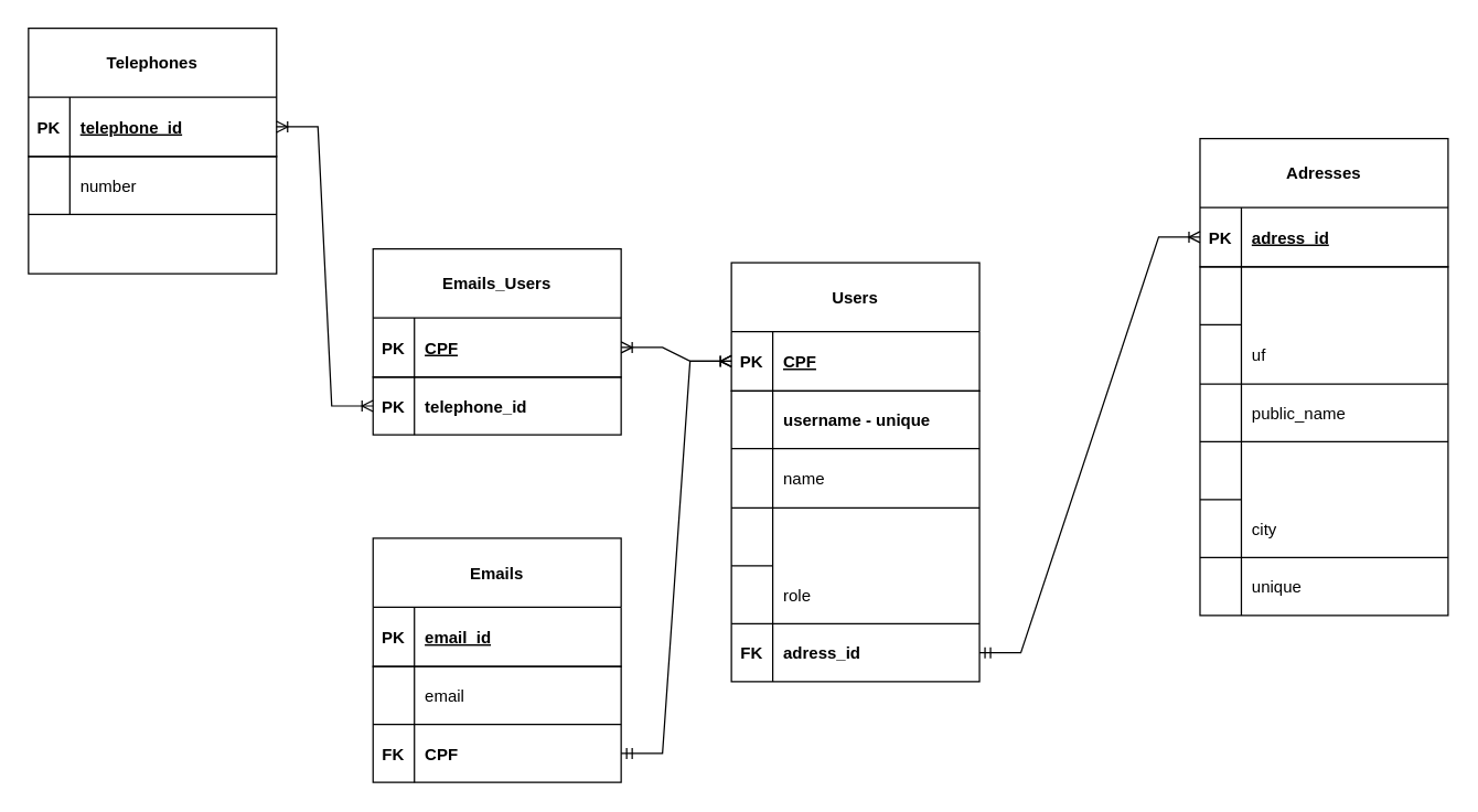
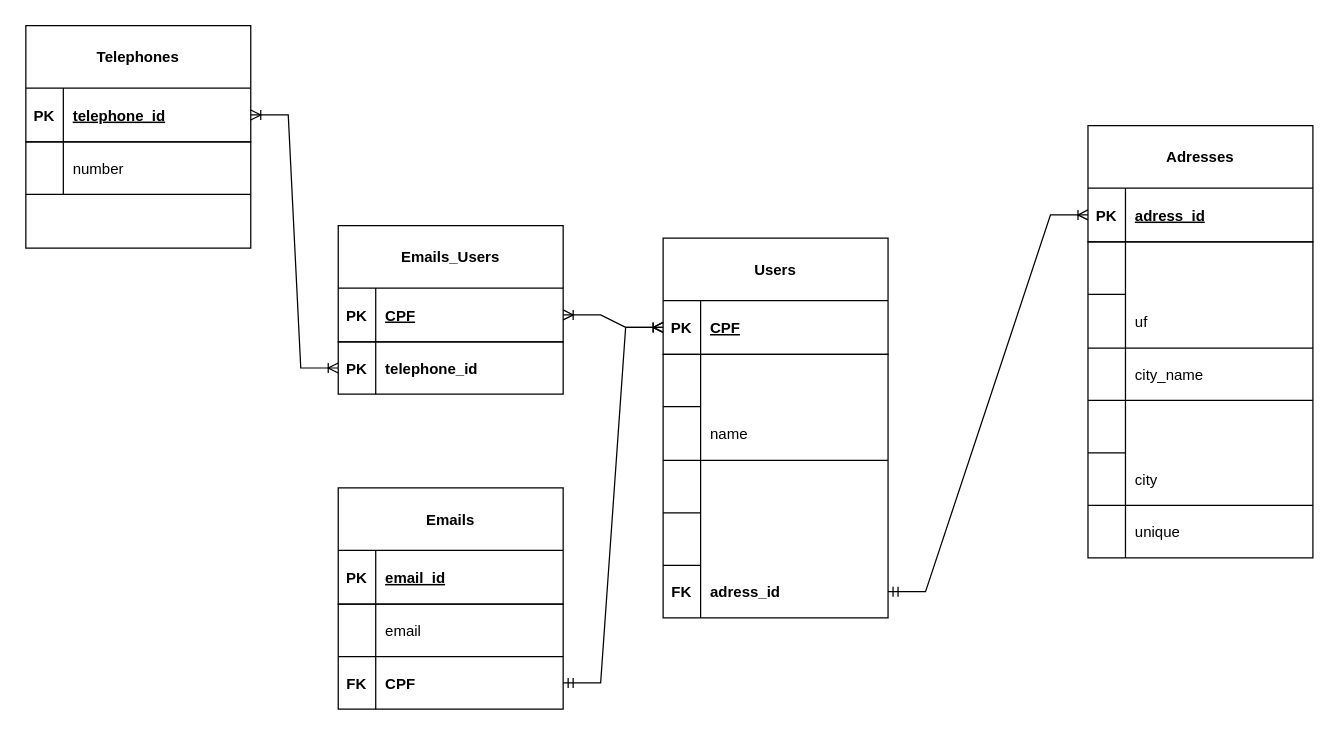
  <mxCell id="0" />
  <mxCell id="1" parent="0" />
  <mxCell id="2" value="Users" style="shape=table;startSize=50;container=2;collapsible=1;childLayout=tableLayout;fixedRows=10;rowLines=1;fontStyle=1;align=center;resizeLast=1;resizeLastRow=0;noLabel=0;" vertex="1" parent="1"><mxGeometry x="530" y="190" width="180" height="304" as="geometry"><mxRectangle x="310" y="470" width="80" height="30" as="alternateBounds" /></mxGeometry></mxCell>
  <mxCell id="3" value="" style="shape=partialRectangle;collapsible=0;dropTarget=0;pointerEvents=0;fillColor=none;top=0;left=0;bottom=1;right=0;points=[[0,0.5],[1,0.5]];portConstraint=eastwest;" vertex="1" parent="2"><mxGeometry y="50" width="180" height="43" as="geometry" /></mxCell>
  <mxCell id="4" value="PK" style="shape=partialRectangle;connectable=0;fillColor=none;top=0;left=0;bottom=0;right=0;fontStyle=1;overflow=hidden;" vertex="1" parent="3"><mxGeometry width="30" height="43" as="geometry"><mxRectangle width="30" height="43" as="alternateBounds" /></mxGeometry></mxCell>
  <mxCell id="5" value="CPF" style="shape=partialRectangle;connectable=0;fillColor=none;top=0;left=0;bottom=0;right=0;align=left;spacingLeft=6;fontStyle=5;overflow=hidden;" vertex="1" parent="3"><mxGeometry x="30" width="150" height="43" as="geometry"><mxRectangle width="150" height="43" as="alternateBounds" /></mxGeometry></mxCell>
  <mxCell id="6" value="" style="shape=partialRectangle;collapsible=0;dropTarget=0;pointerEvents=0;fillColor=none;top=0;left=0;bottom=0;right=0;points=[[0,0.5],[1,0.5]];portConstraint=eastwest;" vertex="1" parent="2"><mxGeometry y="93" width="180" height="42" as="geometry" /></mxCell>
  <mxCell id="7" value="" style="shape=partialRectangle;connectable=0;fillColor=none;top=0;left=0;bottom=0;right=0;editable=1;overflow=hidden;" vertex="1" parent="6"><mxGeometry width="30" height="42" as="geometry"><mxRectangle width="30" height="42" as="alternateBounds" /></mxGeometry></mxCell>
- <mxCell id="8" value="username - unique" style="shape=partialRectangle;connectable=0;fillColor=none;top=0;left=0;bottom=0;right=0;align=left;spacingLeft=6;overflow=hidden;fontStyle=1;" vertex="1" parent="6"><mxGeometry x="30" width="150" height="42" as="geometry"><mxRectangle width="150" height="42" as="alternateBounds" /></mxGeometry></mxCell>
  <mxCell id="9" value="" style="shape=partialRectangle;collapsible=0;dropTarget=0;pointerEvents=0;fillColor=none;top=0;left=0;bottom=0;right=0;points=[[0,0.5],[1,0.5]];portConstraint=eastwest;" vertex="1" parent="2"><mxGeometry y="135" width="180" height="43" as="geometry" /></mxCell>
  <mxCell id="10" value="" style="shape=partialRectangle;connectable=0;fillColor=none;top=0;left=0;bottom=0;right=0;editable=1;overflow=hidden;" vertex="1" parent="9"><mxGeometry width="30" height="43" as="geometry"><mxRectangle width="30" height="43" as="alternateBounds" /></mxGeometry></mxCell>
  <mxCell id="11" value="name" style="shape=partialRectangle;connectable=0;fillColor=none;top=0;left=0;bottom=0;right=0;align=left;spacingLeft=6;overflow=hidden;" vertex="1" parent="9"><mxGeometry x="30" width="150" height="43" as="geometry"><mxRectangle width="150" height="43" as="alternateBounds" /></mxGeometry></mxCell>
  <mxCell id="12" value="" style="shape=partialRectangle;collapsible=0;dropTarget=0;pointerEvents=0;fillColor=none;top=0;left=0;bottom=0;right=0;points=[[0,0.5],[1,0.5]];portConstraint=eastwest;" vertex="1" parent="2"><mxGeometry y="178" width="180" height="42" as="geometry" /></mxCell>
  <mxCell id="13" value="" style="shape=partialRectangle;connectable=0;fillColor=none;top=0;left=0;bottom=0;right=0;editable=1;overflow=hidden;" vertex="1" parent="12"><mxGeometry width="30" height="42" as="geometry"><mxRectangle width="30" height="42" as="alternateBounds" /></mxGeometry></mxCell>
  <mxCell id="14" style="shape=partialRectangle;collapsible=0;dropTarget=0;pointerEvents=0;fillColor=none;top=0;left=0;bottom=0;right=0;points=[[0,0.5],[1,0.5]];portConstraint=eastwest;" vertex="1" parent="2"><mxGeometry y="220" width="180" height="42" as="geometry" /></mxCell>
  <mxCell id="15" style="shape=partialRectangle;connectable=0;fillColor=none;top=0;left=0;bottom=0;right=0;editable=1;overflow=hidden;" vertex="1" parent="14"><mxGeometry width="30" height="42" as="geometry"><mxRectangle width="30" height="42" as="alternateBounds" /></mxGeometry></mxCell>
- <mxCell id="16" value="role" style="shape=partialRectangle;connectable=0;fillColor=none;top=0;left=0;bottom=0;right=0;align=left;spacingLeft=6;overflow=hidden;" vertex="1" parent="14"><mxGeometry x="30" width="150" height="42" as="geometry"><mxRectangle width="150" height="42" as="alternateBounds" /></mxGeometry></mxCell>
  <mxCell id="17" style="shape=partialRectangle;collapsible=0;dropTarget=0;pointerEvents=0;fillColor=none;top=0;left=0;bottom=0;right=0;points=[[0,0.5],[1,0.5]];portConstraint=eastwest;" vertex="1" parent="2"><mxGeometry y="262" width="180" height="42" as="geometry" /></mxCell>
  <mxCell id="18" value="FK" style="shape=partialRectangle;connectable=0;fillColor=none;top=0;left=0;bottom=0;right=0;editable=1;overflow=hidden;fontStyle=1;" vertex="1" parent="17"><mxGeometry width="30" height="42" as="geometry"><mxRectangle width="30" height="42" as="alternateBounds" /></mxGeometry></mxCell>
  <mxCell id="19" value="adress_id" style="shape=partialRectangle;connectable=0;fillColor=none;top=0;left=0;bottom=0;right=0;align=left;spacingLeft=6;overflow=hidden;fontStyle=1;" vertex="1" parent="17"><mxGeometry x="30" width="150" height="42" as="geometry"><mxRectangle width="150" height="42" as="alternateBounds" /></mxGeometry></mxCell>
  <mxCell id="20" value="Adresses" style="shape=table;startSize=50;container=2;collapsible=1;childLayout=tableLayout;fixedRows=10;rowLines=1;fontStyle=1;align=center;resizeLast=1;resizeLastRow=0;noLabel=0;" vertex="1" parent="1"><mxGeometry x="870" y="100" width="180" height="346" as="geometry"><mxRectangle x="310" y="470" width="80" height="30" as="alternateBounds" /></mxGeometry></mxCell>
  <mxCell id="21" value="" style="shape=partialRectangle;collapsible=0;dropTarget=0;pointerEvents=0;fillColor=none;top=0;left=0;bottom=1;right=0;points=[[0,0.5],[1,0.5]];portConstraint=eastwest;" vertex="1" parent="20"><mxGeometry y="50" width="180" height="43" as="geometry" /></mxCell>
  <mxCell id="22" value="PK" style="shape=partialRectangle;connectable=0;fillColor=none;top=0;left=0;bottom=0;right=0;fontStyle=1;overflow=hidden;" vertex="1" parent="21"><mxGeometry width="30" height="43" as="geometry"><mxRectangle width="30" height="43" as="alternateBounds" /></mxGeometry></mxCell>
  <mxCell id="23" value="adress_id" style="shape=partialRectangle;connectable=0;fillColor=none;top=0;left=0;bottom=0;right=0;align=left;spacingLeft=6;fontStyle=5;overflow=hidden;" vertex="1" parent="21"><mxGeometry x="30" width="150" height="43" as="geometry"><mxRectangle width="150" height="43" as="alternateBounds" /></mxGeometry></mxCell>
  <mxCell id="24" value="" style="shape=partialRectangle;collapsible=0;dropTarget=0;pointerEvents=0;fillColor=none;top=0;left=0;bottom=0;right=0;points=[[0,0.5],[1,0.5]];portConstraint=eastwest;" vertex="1" parent="20"><mxGeometry y="93" width="180" height="42" as="geometry" /></mxCell>
  <mxCell id="25" value="" style="shape=partialRectangle;connectable=0;fillColor=none;top=0;left=0;bottom=0;right=0;editable=1;overflow=hidden;" vertex="1" parent="24"><mxGeometry width="30" height="42" as="geometry"><mxRectangle width="30" height="42" as="alternateBounds" /></mxGeometry></mxCell>
  <mxCell id="26" value="" style="shape=partialRectangle;collapsible=0;dropTarget=0;pointerEvents=0;fillColor=none;top=0;left=0;bottom=0;right=0;points=[[0,0.5],[1,0.5]];portConstraint=eastwest;" vertex="1" parent="20"><mxGeometry y="135" width="180" height="43" as="geometry" /></mxCell>
  <mxCell id="27" value="" style="shape=partialRectangle;connectable=0;fillColor=none;top=0;left=0;bottom=0;right=0;editable=1;overflow=hidden;" vertex="1" parent="26"><mxGeometry width="30" height="43" as="geometry"><mxRectangle width="30" height="43" as="alternateBounds" /></mxGeometry></mxCell>
  <mxCell id="28" value="uf" style="shape=partialRectangle;connectable=0;fillColor=none;top=0;left=0;bottom=0;right=0;align=left;spacingLeft=6;overflow=hidden;" vertex="1" parent="26"><mxGeometry x="30" width="150" height="43" as="geometry"><mxRectangle width="150" height="43" as="alternateBounds" /></mxGeometry></mxCell>
  <mxCell id="29" value="" style="shape=partialRectangle;collapsible=0;dropTarget=0;pointerEvents=0;fillColor=none;top=0;left=0;bottom=0;right=0;points=[[0,0.5],[1,0.5]];portConstraint=eastwest;" vertex="1" parent="20"><mxGeometry y="178" width="180" height="42" as="geometry" /></mxCell>
  <mxCell id="30" value="" style="shape=partialRectangle;connectable=0;fillColor=none;top=0;left=0;bottom=0;right=0;editable=1;overflow=hidden;" vertex="1" parent="29"><mxGeometry width="30" height="42" as="geometry"><mxRectangle width="30" height="42" as="alternateBounds" /></mxGeometry></mxCell>
- <mxCell id="31" value="public_name" style="shape=partialRectangle;connectable=0;fillColor=none;top=0;left=0;bottom=0;right=0;align=left;spacingLeft=6;overflow=hidden;" vertex="1" parent="29"><mxGeometry x="30" width="150" height="42" as="geometry"><mxRectangle width="150" height="42" as="alternateBounds" /></mxGeometry></mxCell>
+ <mxCell id="31" value="city_name" style="shape=partialRectangle;connectable=0;fillColor=none;top=0;left=0;bottom=0;right=0;align=left;spacingLeft=6;overflow=hidden;" vertex="1" parent="29"><mxGeometry x="30" width="150" height="42" as="geometry"><mxRectangle width="150" height="42" as="alternateBounds" /></mxGeometry></mxCell>
  <mxCell id="32" style="shape=partialRectangle;collapsible=0;dropTarget=0;pointerEvents=0;fillColor=none;top=0;left=0;bottom=0;right=0;points=[[0,0.5],[1,0.5]];portConstraint=eastwest;" vertex="1" parent="20"><mxGeometry y="220" width="180" height="42" as="geometry" /></mxCell>
  <mxCell id="33" style="shape=partialRectangle;connectable=0;fillColor=none;top=0;left=0;bottom=0;right=0;editable=1;overflow=hidden;" vertex="1" parent="32"><mxGeometry width="30" height="42" as="geometry"><mxRectangle width="30" height="42" as="alternateBounds" /></mxGeometry></mxCell>
  <mxCell id="34" style="shape=partialRectangle;collapsible=0;dropTarget=0;pointerEvents=0;fillColor=none;top=0;left=0;bottom=0;right=0;points=[[0,0.5],[1,0.5]];portConstraint=eastwest;" vertex="1" parent="20"><mxGeometry y="262" width="180" height="42" as="geometry" /></mxCell>
  <mxCell id="35" style="shape=partialRectangle;connectable=0;fillColor=none;top=0;left=0;bottom=0;right=0;editable=1;overflow=hidden;" vertex="1" parent="34"><mxGeometry width="30" height="42" as="geometry"><mxRectangle width="30" height="42" as="alternateBounds" /></mxGeometry></mxCell>
  <mxCell id="36" value="city" style="shape=partialRectangle;connectable=0;fillColor=none;top=0;left=0;bottom=0;right=0;align=left;spacingLeft=6;overflow=hidden;" vertex="1" parent="34"><mxGeometry x="30" width="150" height="42" as="geometry"><mxRectangle width="150" height="42" as="alternateBounds" /></mxGeometry></mxCell>
  <mxCell id="37" style="shape=partialRectangle;collapsible=0;dropTarget=0;pointerEvents=0;fillColor=none;top=0;left=0;bottom=0;right=0;points=[[0,0.5],[1,0.5]];portConstraint=eastwest;" vertex="1" parent="20"><mxGeometry y="304" width="180" height="42" as="geometry" /></mxCell>
  <mxCell id="38" style="shape=partialRectangle;connectable=0;fillColor=none;top=0;left=0;bottom=0;right=0;editable=1;overflow=hidden;" vertex="1" parent="37"><mxGeometry width="30" height="42" as="geometry"><mxRectangle width="30" height="42" as="alternateBounds" /></mxGeometry></mxCell>
  <mxCell id="39" value="unique" style="shape=partialRectangle;connectable=0;fillColor=none;top=0;left=0;bottom=0;right=0;align=left;spacingLeft=6;overflow=hidden;" vertex="1" parent="37"><mxGeometry x="30" width="150" height="42" as="geometry"><mxRectangle width="150" height="42" as="alternateBounds" /></mxGeometry></mxCell>
  <mxCell id="40" value="Telephones" style="shape=table;startSize=50;container=2;collapsible=1;childLayout=tableLayout;fixedRows=10;rowLines=1;fontStyle=1;align=center;resizeLast=1;resizeLastRow=0;noLabel=0;" vertex="1" parent="1"><mxGeometry x="20" y="20" width="180" height="178" as="geometry"><mxRectangle x="310" y="470" width="80" height="30" as="alternateBounds" /></mxGeometry></mxCell>
  <mxCell id="41" value="" style="shape=partialRectangle;collapsible=0;dropTarget=0;pointerEvents=0;fillColor=none;top=0;left=0;bottom=1;right=0;points=[[0,0.5],[1,0.5]];portConstraint=eastwest;" vertex="1" parent="40"><mxGeometry y="50" width="180" height="43" as="geometry" /></mxCell>
  <mxCell id="42" value="PK" style="shape=partialRectangle;connectable=0;fillColor=none;top=0;left=0;bottom=0;right=0;fontStyle=1;overflow=hidden;" vertex="1" parent="41"><mxGeometry width="30" height="43" as="geometry"><mxRectangle width="30" height="43" as="alternateBounds" /></mxGeometry></mxCell>
  <mxCell id="43" value="telephone_id" style="shape=partialRectangle;connectable=0;fillColor=none;top=0;left=0;bottom=0;right=0;align=left;spacingLeft=6;fontStyle=5;overflow=hidden;" vertex="1" parent="41"><mxGeometry x="30" width="150" height="43" as="geometry"><mxRectangle width="150" height="43" as="alternateBounds" /></mxGeometry></mxCell>
  <mxCell id="44" value="" style="shape=partialRectangle;collapsible=0;dropTarget=0;pointerEvents=0;fillColor=none;top=0;left=0;bottom=0;right=0;points=[[0,0.5],[1,0.5]];portConstraint=eastwest;" vertex="1" parent="40"><mxGeometry y="93" width="180" height="42" as="geometry" /></mxCell>
  <mxCell id="45" value="" style="shape=partialRectangle;connectable=0;fillColor=none;top=0;left=0;bottom=0;right=0;editable=1;overflow=hidden;" vertex="1" parent="44"><mxGeometry width="30" height="42" as="geometry"><mxRectangle width="30" height="42" as="alternateBounds" /></mxGeometry></mxCell>
  <mxCell id="46" value="number" style="shape=partialRectangle;connectable=0;fillColor=none;top=0;left=0;bottom=0;right=0;align=left;spacingLeft=6;overflow=hidden;fontStyle=0;" vertex="1" parent="44"><mxGeometry x="30" width="150" height="42" as="geometry"><mxRectangle width="150" height="42" as="alternateBounds" /></mxGeometry></mxCell>
  <mxCell id="47" value="" style="shape=partialRectangle;collapsible=0;dropTarget=0;pointerEvents=0;fillColor=none;top=0;left=0;bottom=0;right=0;points=[[0,0.5],[1,0.5]];portConstraint=eastwest;" vertex="1" parent="40"><mxGeometry y="135" width="180" height="43" as="geometry" /></mxCell>
  <mxCell id="48" value="" style="shape=partialRectangle;connectable=0;fillColor=none;top=0;left=0;bottom=0;right=0;editable=1;overflow=hidden;" vertex="1" parent="47"><mxGeometry width="30" height="43" as="geometry"><mxRectangle width="30" height="43" as="alternateBounds" /></mxGeometry></mxCell>
  <mxCell id="49" value="Emails_Users" style="shape=table;startSize=50;container=2;collapsible=1;childLayout=tableLayout;fixedRows=10;rowLines=1;fontStyle=1;align=center;resizeLast=1;resizeLastRow=0;noLabel=0;" vertex="1" parent="1"><mxGeometry x="270" y="180" width="180" height="135" as="geometry"><mxRectangle x="310" y="470" width="80" height="30" as="alternateBounds" /></mxGeometry></mxCell>
  <mxCell id="50" value="" style="shape=partialRectangle;collapsible=0;dropTarget=0;pointerEvents=0;fillColor=none;top=0;left=0;bottom=1;right=0;points=[[0,0.5],[1,0.5]];portConstraint=eastwest;" vertex="1" parent="49"><mxGeometry y="50" width="180" height="43" as="geometry" /></mxCell>
  <mxCell id="51" value="PK" style="shape=partialRectangle;connectable=0;fillColor=none;top=0;left=0;bottom=0;right=0;fontStyle=1;overflow=hidden;" vertex="1" parent="50"><mxGeometry width="30" height="43" as="geometry"><mxRectangle width="30" height="43" as="alternateBounds" /></mxGeometry></mxCell>
  <mxCell id="52" value="CPF" style="shape=partialRectangle;connectable=0;fillColor=none;top=0;left=0;bottom=0;right=0;align=left;spacingLeft=6;fontStyle=5;overflow=hidden;" vertex="1" parent="50"><mxGeometry x="30" width="150" height="43" as="geometry"><mxRectangle width="150" height="43" as="alternateBounds" /></mxGeometry></mxCell>
  <mxCell id="53" value="" style="shape=partialRectangle;collapsible=0;dropTarget=0;pointerEvents=0;fillColor=none;top=0;left=0;bottom=0;right=0;points=[[0,0.5],[1,0.5]];portConstraint=eastwest;" vertex="1" parent="49"><mxGeometry y="93" width="180" height="42" as="geometry" /></mxCell>
  <mxCell id="54" value="PK" style="shape=partialRectangle;connectable=0;fillColor=none;top=0;left=0;bottom=0;right=0;editable=1;overflow=hidden;fontStyle=1;" vertex="1" parent="53"><mxGeometry width="30" height="42" as="geometry"><mxRectangle width="30" height="42" as="alternateBounds" /></mxGeometry></mxCell>
  <mxCell id="55" value="telephone_id" style="shape=partialRectangle;connectable=0;fillColor=none;top=0;left=0;bottom=0;right=0;align=left;spacingLeft=6;overflow=hidden;fontStyle=1;" vertex="1" parent="53"><mxGeometry x="30" width="150" height="42" as="geometry"><mxRectangle width="150" height="42" as="alternateBounds" /></mxGeometry></mxCell>
  <mxCell id="56" value="Emails" style="shape=table;startSize=50;container=2;collapsible=1;childLayout=tableLayout;fixedRows=10;rowLines=1;fontStyle=1;align=center;resizeLast=1;resizeLastRow=0;noLabel=0;" vertex="1" parent="1"><mxGeometry x="270" y="390" width="180" height="177" as="geometry"><mxRectangle x="310" y="470" width="80" height="30" as="alternateBounds" /></mxGeometry></mxCell>
  <mxCell id="57" value="" style="shape=partialRectangle;collapsible=0;dropTarget=0;pointerEvents=0;fillColor=none;top=0;left=0;bottom=1;right=0;points=[[0,0.5],[1,0.5]];portConstraint=eastwest;" vertex="1" parent="56"><mxGeometry y="50" width="180" height="43" as="geometry" /></mxCell>
  <mxCell id="58" value="PK" style="shape=partialRectangle;connectable=0;fillColor=none;top=0;left=0;bottom=0;right=0;fontStyle=1;overflow=hidden;" vertex="1" parent="57"><mxGeometry width="30" height="43" as="geometry"><mxRectangle width="30" height="43" as="alternateBounds" /></mxGeometry></mxCell>
  <mxCell id="59" value="email_id" style="shape=partialRectangle;connectable=0;fillColor=none;top=0;left=0;bottom=0;right=0;align=left;spacingLeft=6;fontStyle=5;overflow=hidden;" vertex="1" parent="57"><mxGeometry x="30" width="150" height="43" as="geometry"><mxRectangle width="150" height="43" as="alternateBounds" /></mxGeometry></mxCell>
  <mxCell id="60" style="shape=partialRectangle;collapsible=0;dropTarget=0;pointerEvents=0;fillColor=none;top=0;left=0;bottom=0;right=0;points=[[0,0.5],[1,0.5]];portConstraint=eastwest;" vertex="1" parent="56"><mxGeometry y="93" width="180" height="42" as="geometry" /></mxCell>
  <mxCell id="61" style="shape=partialRectangle;connectable=0;fillColor=none;top=0;left=0;bottom=0;right=0;editable=1;overflow=hidden;fontStyle=1;" vertex="1" parent="60"><mxGeometry width="30" height="42" as="geometry"><mxRectangle width="30" height="42" as="alternateBounds" /></mxGeometry></mxCell>
  <mxCell id="62" value="email" style="shape=partialRectangle;connectable=0;fillColor=none;top=0;left=0;bottom=0;right=0;align=left;spacingLeft=6;overflow=hidden;fontStyle=0;" vertex="1" parent="60"><mxGeometry x="30" width="150" height="42" as="geometry"><mxRectangle width="150" height="42" as="alternateBounds" /></mxGeometry></mxCell>
  <mxCell id="63" value="" style="shape=partialRectangle;collapsible=0;dropTarget=0;pointerEvents=0;fillColor=none;top=0;left=0;bottom=0;right=0;points=[[0,0.5],[1,0.5]];portConstraint=eastwest;" vertex="1" parent="56"><mxGeometry y="135" width="180" height="42" as="geometry" /></mxCell>
  <mxCell id="64" value="FK" style="shape=partialRectangle;connectable=0;fillColor=none;top=0;left=0;bottom=0;right=0;editable=1;overflow=hidden;fontStyle=1;" vertex="1" parent="63"><mxGeometry width="30" height="42" as="geometry"><mxRectangle width="30" height="42" as="alternateBounds" /></mxGeometry></mxCell>
  <mxCell id="65" value="CPF" style="shape=partialRectangle;connectable=0;fillColor=none;top=0;left=0;bottom=0;right=0;align=left;spacingLeft=6;overflow=hidden;fontStyle=1;" vertex="1" parent="63"><mxGeometry x="30" width="150" height="42" as="geometry"><mxRectangle width="150" height="42" as="alternateBounds" /></mxGeometry></mxCell>
  <mxCell id="66" value="" style="edgeStyle=entityRelationEdgeStyle;fontSize=12;html=1;endArrow=ERoneToMany;startArrow=ERmandOne;rounded=0;exitX=1;exitY=0.5;exitDx=0;exitDy=0;" edge="1" parent="1" source="63" target="3"><mxGeometry width="100" height="100" relative="1" as="geometry"><mxPoint x="370" y="480" as="sourcePoint" /><mxPoint x="470" y="380" as="targetPoint" /></mxGeometry></mxCell>
  <mxCell id="67" value="" style="edgeStyle=entityRelationEdgeStyle;fontSize=12;html=1;endArrow=ERoneToMany;startArrow=ERmandOne;rounded=0;entryX=0;entryY=0.5;entryDx=0;entryDy=0;exitX=1;exitY=0.5;exitDx=0;exitDy=0;" edge="1" parent="1" source="17" target="21"><mxGeometry width="100" height="100" relative="1" as="geometry"><mxPoint x="790" y="457.5" as="sourcePoint" /><mxPoint x="870" y="300" as="targetPoint" /></mxGeometry></mxCell>
  <mxCell id="68" value="" style="edgeStyle=entityRelationEdgeStyle;fontSize=12;html=1;endArrow=ERoneToMany;startArrow=ERoneToMany;rounded=0;entryX=0;entryY=0.5;entryDx=0;entryDy=0;exitX=1;exitY=0.5;exitDx=0;exitDy=0;" edge="1" parent="1" source="50" target="3"><mxGeometry width="100" height="100" relative="1" as="geometry"><mxPoint x="420" y="380" as="sourcePoint" /><mxPoint x="520" y="280" as="targetPoint" /></mxGeometry></mxCell>
  <mxCell id="69" value="" style="edgeStyle=entityRelationEdgeStyle;fontSize=12;html=1;endArrow=ERoneToMany;startArrow=ERoneToMany;rounded=0;entryX=0;entryY=0.5;entryDx=0;entryDy=0;exitX=1;exitY=0.5;exitDx=0;exitDy=0;" edge="1" parent="1" source="41" target="53"><mxGeometry width="100" height="100" relative="1" as="geometry"><mxPoint x="80" y="280" as="sourcePoint" /><mxPoint x="180" y="180" as="targetPoint" /></mxGeometry></mxCell>
